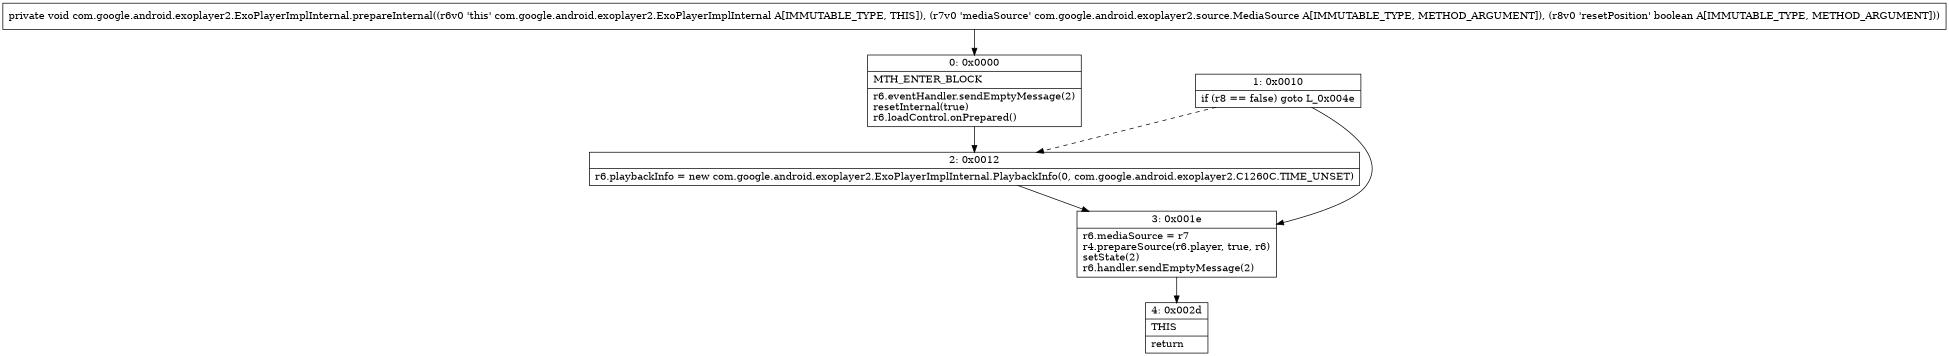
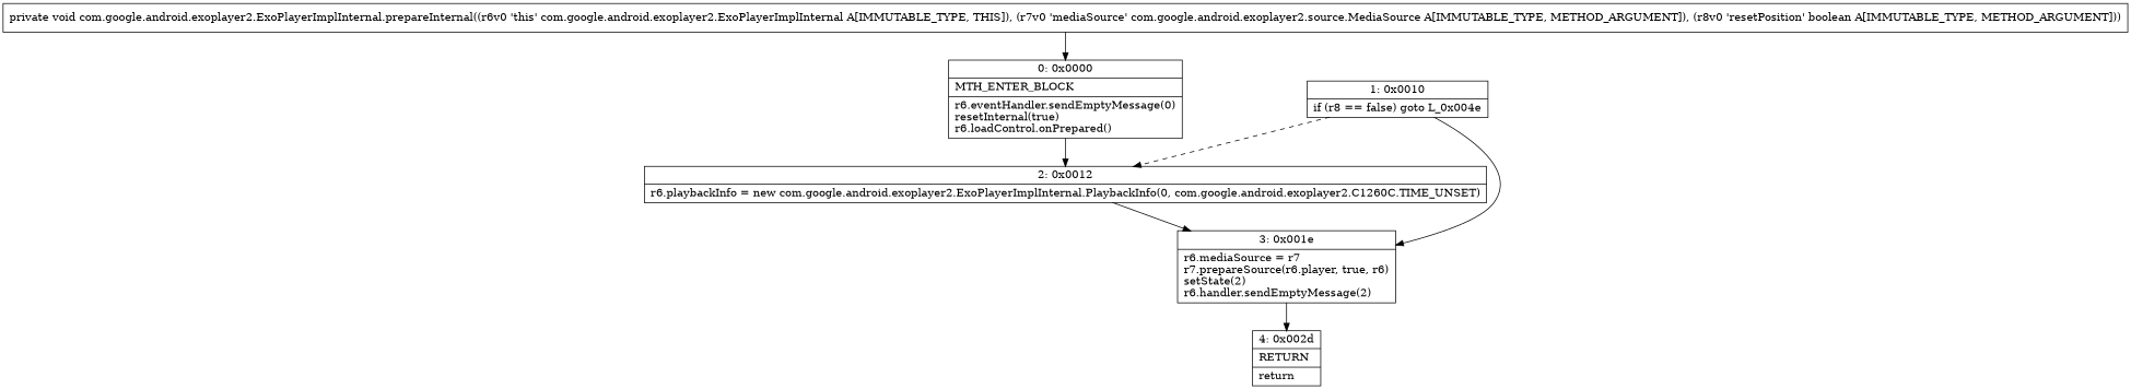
  digraph {
    node [shape=record]
-   n1 [label="{0\:\ 0x0000|MTH_ENTER_BLOCK\l|r6.eventHandler.sendEmptyMessage(2)\lresetInternal(true)\lr6.loadControl.onPrepared()\l}"]
+   n1 [label="{0\:\ 0x0000|MTH_ENTER_BLOCK\l|r6.eventHandler.sendEmptyMessage(0)\lresetInternal(true)\lr6.loadControl.onPrepared()\l}"]
    n2 [label="{2\:\ 0x0012|r6.playbackInfo = new com.google.android.exoplayer2.ExoPlayerImplInternal.PlaybackInfo(0, com.google.android.exoplayer2.C1260C.TIME_UNSET)\l}"]
    n3 [label="{1\:\ 0x0010|if (r8 == false) goto L_0x004e\l}"]
-   n4 [label="{3\:\ 0x001e|r6.mediaSource = r7\lr4.prepareSource(r6.player, true, r6)\lsetState(2)\lr6.handler.sendEmptyMessage(2)\l}"]
-   n5 [label="{4\:\ 0x002d|THIS\l|return\l}"]
+   n4 [label="{3\:\ 0x001e|r6.mediaSource = r7\lr7.prepareSource(r6.player, true, r6)\lsetState(2)\lr6.handler.sendEmptyMessage(2)\l}"]
+   n5 [label="{4\:\ 0x002d|RETURN\l|return\l}"]
    n6 [label="{private void com.google.android.exoplayer2.ExoPlayerImplInternal.prepareInternal((r6v0 'this' com.google.android.exoplayer2.ExoPlayerImplInternal A[IMMUTABLE_TYPE, THIS]), (r7v0 'mediaSource' com.google.android.exoplayer2.source.MediaSource A[IMMUTABLE_TYPE, METHOD_ARGUMENT]), (r8v0 'resetPosition' boolean A[IMMUTABLE_TYPE, METHOD_ARGUMENT])) }"]
    n1 -> n2
    n2 -> n4
    n3 -> n2 [style=dashed]
    n3 -> n4
    n4 -> n5
    n6 -> n1
  }
